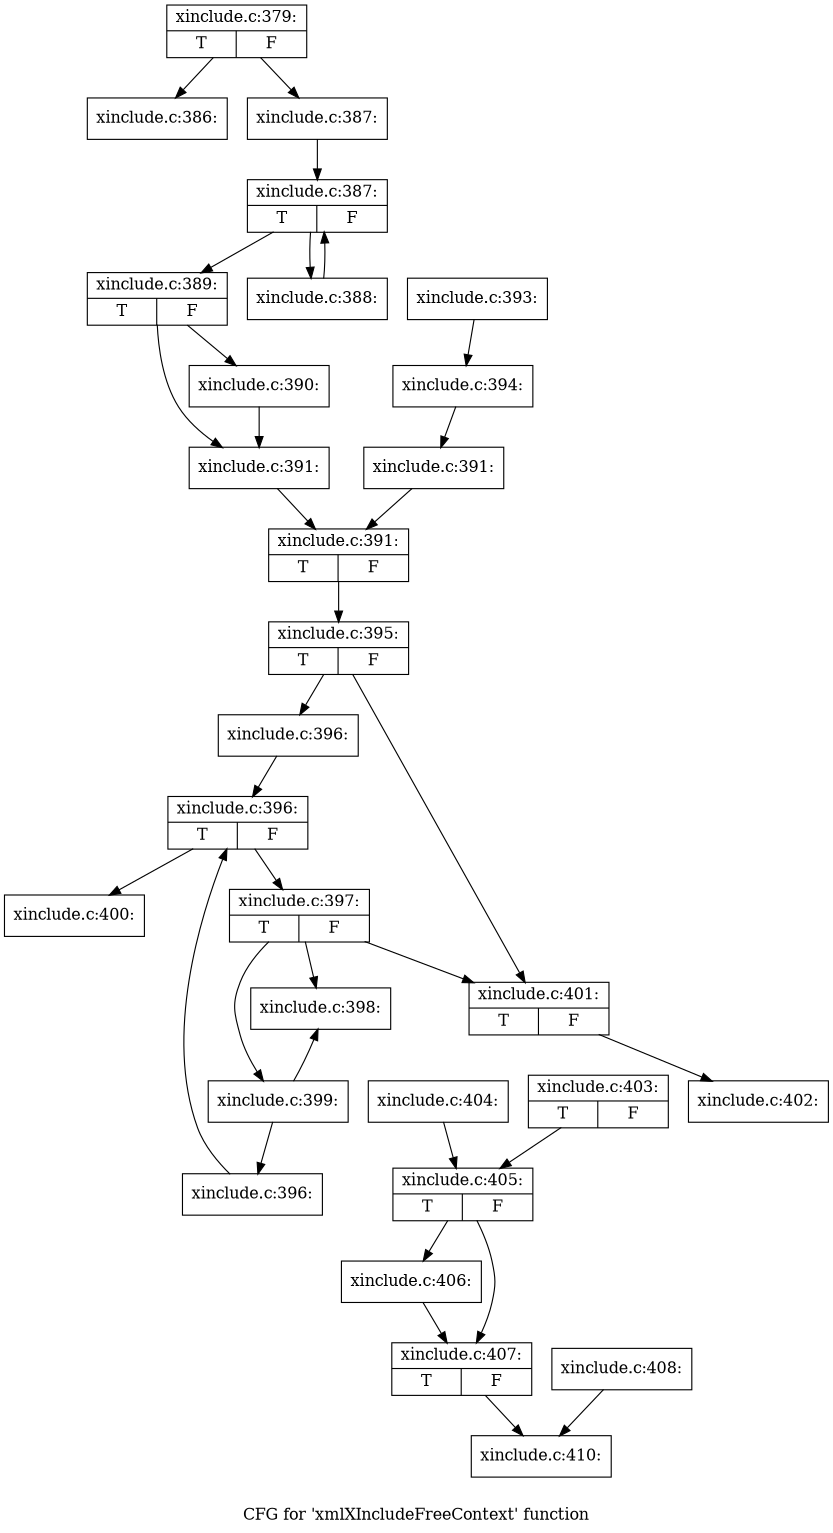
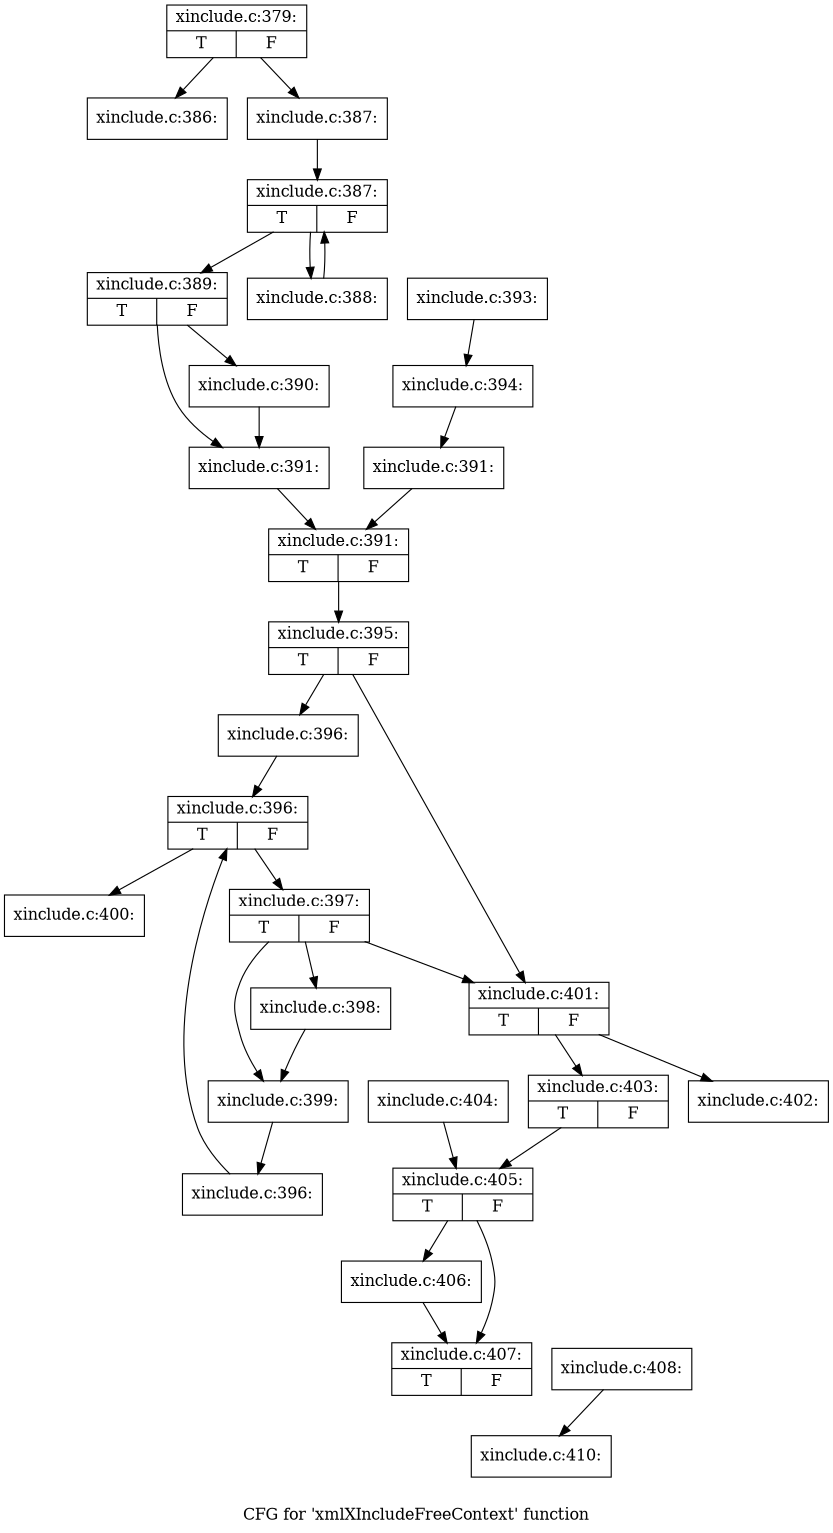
  digraph {
    label="CFG for 'xmlXIncludeFreeContext' function"
    node [shape=record]
    n1 [label="{xinclude.c:379:|{<s0>T|<s1>F}}"]
    n2 [label="{xinclude.c:386:}"]
    n3 [label="{xinclude.c:387:}"]
    n4 [label="{xinclude.c:387:|{<s0>T|<s1>F}}"]
    n5 [label="{xinclude.c:388:}"]
    n6 [label="{xinclude.c:389:|{<s0>T|<s1>F}}"]
    n7 [label="{xinclude.c:390:}"]
    n8 [label="{xinclude.c:391:}"]
    n9 [label="{xinclude.c:391:|{<s0>T|<s1>F}}"]
    n10 [label="{xinclude.c:395:|{<s0>T|<s1>F}}"]
    n11 [label="{xinclude.c:396:}"]
    n12 [label="{xinclude.c:401:|{<s0>T|<s1>F}}"]
    n13 [label="{xinclude.c:393:}"]
    n14 [label="{xinclude.c:394:}"]
    n15 [label="{xinclude.c:391:}"]
    n16 [label="{xinclude.c:396:|{<s0>T|<s1>F}}"]
    n17 [label="{xinclude.c:402:}"]
    n18 [label="{xinclude.c:403:|{<s0>T|<s1>F}}"]
    n19 [label="{xinclude.c:397:|{<s0>T|<s1>F}}"]
    n20 [label="{xinclude.c:400:}"]
    n21 [label="{xinclude.c:405:|{<s0>T|<s1>F}}"]
    n22 [label="{xinclude.c:398:}"]
    n23 [label="{xinclude.c:399:}"]
    n24 [label="{xinclude.c:396:}"]
    n25 [label="{xinclude.c:404:}"]
    n26 [label="{xinclude.c:406:}"]
    n27 [label="{xinclude.c:407:|{<s0>T|<s1>F}}"]
    n28 [label="{xinclude.c:410:}"]
    n29 [label="{xinclude.c:408:}"]
    n1 -> n2
    n1 -> n3
    n3 -> n4
    n4 -> n5
    n4 -> n6
    n5 -> n4
    n6 -> n7
    n6 -> n8
    n7 -> n8
    n8 -> n9
    n9 -> n10
    n10 -> n11
    n10 -> n12
    n11 -> n16
    n12 -> n17
+   n12 -> n18
    n13 -> n14
    n14 -> n15
    n15 -> n9
    n16 -> n19
    n16 -> n20
    n18 -> n21
    n19 -> n12
    n19 -> n22
    n19 -> n23
    n21 -> n26
    n21 -> n27
-   n23 -> n22
+   n22 -> n23
    n23 -> n24
    n24 -> n16
    n25 -> n21
    n26 -> n27
-   n27 -> n28
    n29 -> n28
  }
